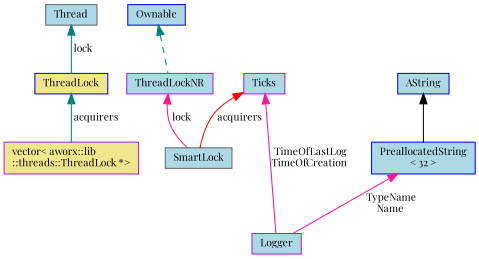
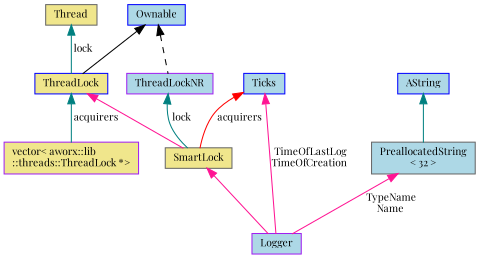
  digraph {
    fontname="Playfair Display"
    node [color=purple fillcolor=lightblue fontname="Playfair Display" fontsize=10 shape=record style=filled]
    edge [color=deeppink dir=back fontname="Playfair Display" fontsize=10 labelfontname=Helvetica labelfontsize=10 style=solid]
    n1 [fontcolor=black height=0.2 label=Logger width=0.4]
-   n2 [color=gray40 height=0.2 label=SmartLock width=0.4]
+   n2 [color=gray40 fillcolor=khaki height=0.2 label=SmartLock width=0.4]
    n3 [color=blue fillcolor=khaki height=0.2 label=ThreadLock width=0.4]
    n4 [fillcolor=khaki height=0.2 label="vector\< aworx::lib\l::threads::ThreadLock *\>" width=0.4]
    n5 [color=blue height=0.2 label=Ownable width=0.4]
    n6 [height=0.2 label=ThreadLockNR width=0.4]
-   n7 [color=gray40 height=0.2 label=Thread width=0.4]
-   n8 [height=0.2 label=Ticks width=0.4]
-   n9 [color=blue height=0.2 label="PreallocatedString\l\< 32 \>" width=0.4]
+   n7 [color=gray40 fillcolor=khaki height=0.2 label=Thread width=0.4]
+   n8 [color=blue height=0.2 label=Ticks width=0.4]
+   n9 [color=gray40 height=0.2 label="PreallocatedString\l\< 32 \>" width=0.4]
    n10 [color=blue height=0.2 label=AString width=0.4]
+   n2 -> n1
+   n3 -> n2
    n3 -> n4 [color=teal label=" acquirers"]
-   n5 -> n6 [color=teal style=dashed]
-   n6 -> n2 [label=" lock"]
+   n5 -> n3 [color=black]
+   n5 -> n6 [color=black style=dashed]
+   n6 -> n2 [color=teal label=" lock"]
    n7 -> n3 [color=teal label=" lock"]
    n8 -> n1 [label=" TimeOfLastLog\nTimeOfCreation"]
    n8 -> n2 [color=red label=" acquirers"]
    n9 -> n1 [label=" TypeName\nName"]
-   n10 -> n9 [color=black]
+   n10 -> n9 [color=teal]
  }
